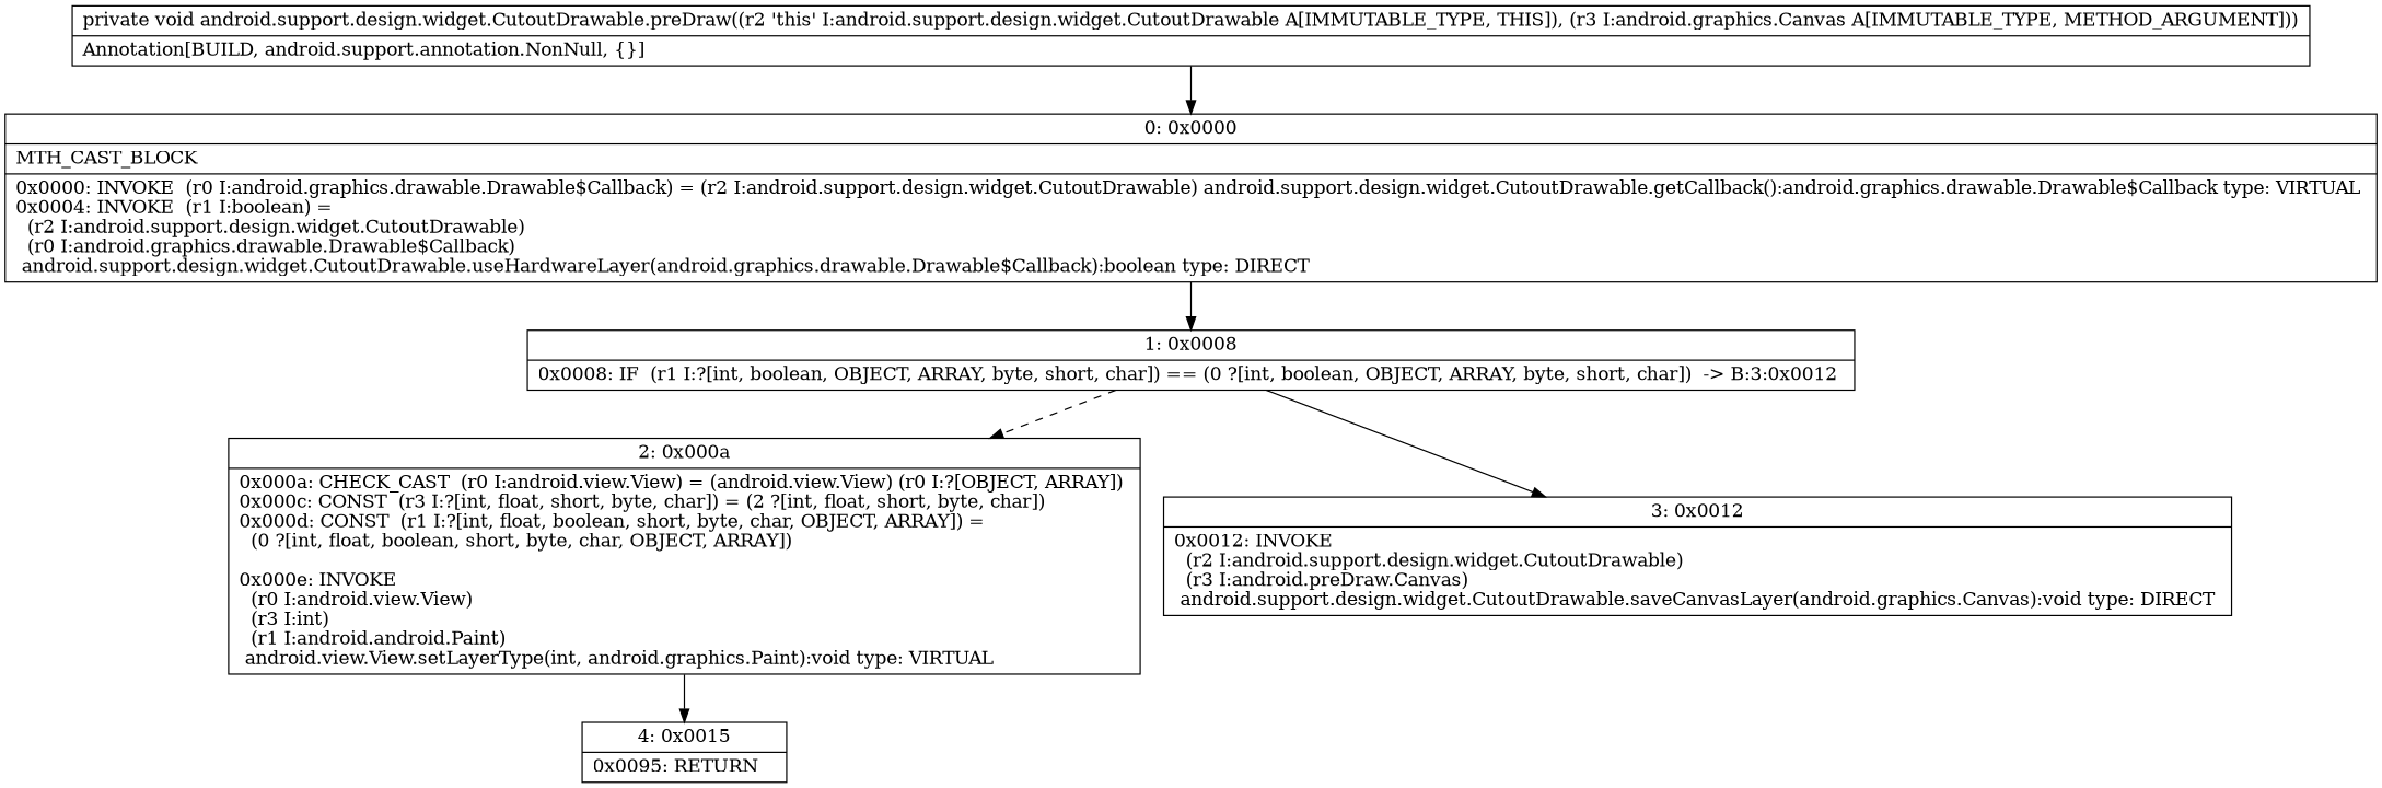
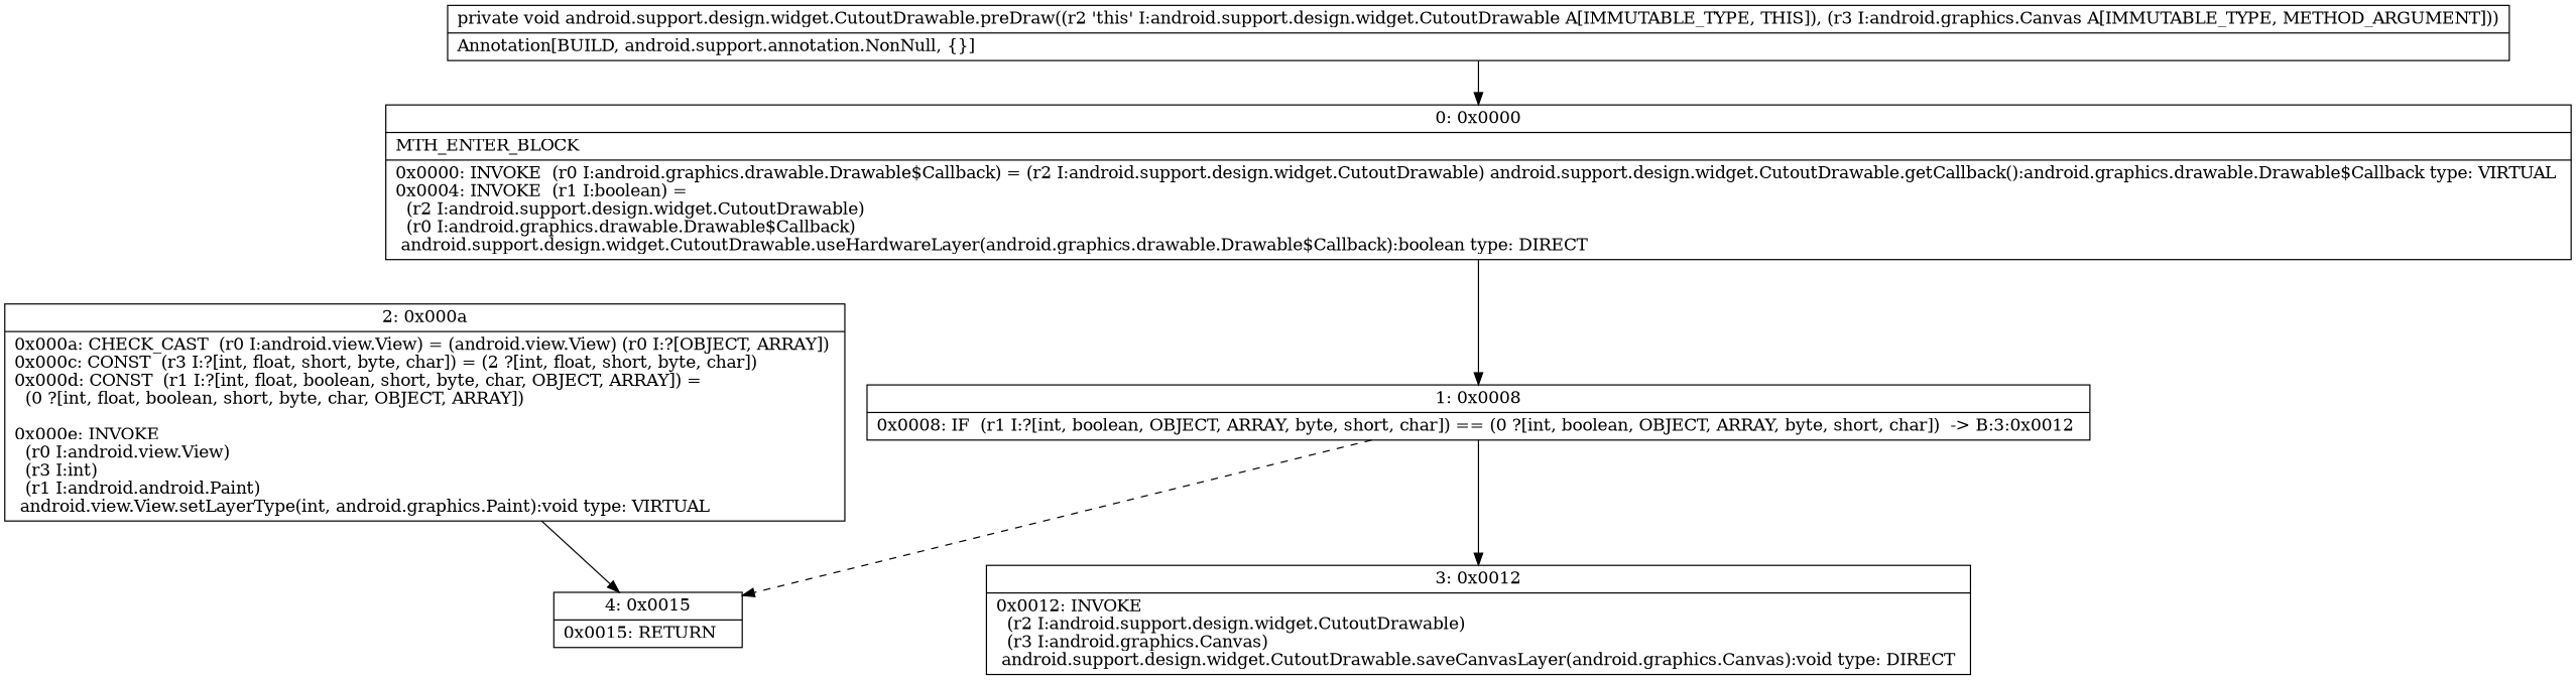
  digraph {
    node [shape=record]
-   n1 [label="{0\:\ 0x0000|MTH_CAST_BLOCK\l|0x0000: INVOKE  (r0 I:android.graphics.drawable.Drawable$Callback) = (r2 I:android.support.design.widget.CutoutDrawable) android.support.design.widget.CutoutDrawable.getCallback():android.graphics.drawable.Drawable$Callback type: VIRTUAL \l0x0004: INVOKE  (r1 I:boolean) = \l  (r2 I:android.support.design.widget.CutoutDrawable)\l  (r0 I:android.graphics.drawable.Drawable$Callback)\l android.support.design.widget.CutoutDrawable.useHardwareLayer(android.graphics.drawable.Drawable$Callback):boolean type: DIRECT \l}"]
+   n1 [label="{0\:\ 0x0000|MTH_ENTER_BLOCK\l|0x0000: INVOKE  (r0 I:android.graphics.drawable.Drawable$Callback) = (r2 I:android.support.design.widget.CutoutDrawable) android.support.design.widget.CutoutDrawable.getCallback():android.graphics.drawable.Drawable$Callback type: VIRTUAL \l0x0004: INVOKE  (r1 I:boolean) = \l  (r2 I:android.support.design.widget.CutoutDrawable)\l  (r0 I:android.graphics.drawable.Drawable$Callback)\l android.support.design.widget.CutoutDrawable.useHardwareLayer(android.graphics.drawable.Drawable$Callback):boolean type: DIRECT \l}"]
    n2 [label="{1\:\ 0x0008|0x0008: IF  (r1 I:?[int, boolean, OBJECT, ARRAY, byte, short, char]) == (0 ?[int, boolean, OBJECT, ARRAY, byte, short, char])  \-\> B:3:0x0012 \l}"]
    n3 [label="{2\:\ 0x000a|0x000a: CHECK_CAST  (r0 I:android.view.View) = (android.view.View) (r0 I:?[OBJECT, ARRAY]) \l0x000c: CONST  (r3 I:?[int, float, short, byte, char]) = (2 ?[int, float, short, byte, char]) \l0x000d: CONST  (r1 I:?[int, float, boolean, short, byte, char, OBJECT, ARRAY]) = \l  (0 ?[int, float, boolean, short, byte, char, OBJECT, ARRAY])\l \l0x000e: INVOKE  \l  (r0 I:android.view.View)\l  (r3 I:int)\l  (r1 I:android.android.Paint)\l android.view.View.setLayerType(int, android.graphics.Paint):void type: VIRTUAL \l}"]
-   n4 [label="{3\:\ 0x0012|0x0012: INVOKE  \l  (r2 I:android.support.design.widget.CutoutDrawable)\l  (r3 I:android.preDraw.Canvas)\l android.support.design.widget.CutoutDrawable.saveCanvasLayer(android.graphics.Canvas):void type: DIRECT \l}"]
-   n5 [label="{4\:\ 0x0015|0x0095: RETURN   \l}"]
+   n4 [label="{3\:\ 0x0012|0x0012: INVOKE  \l  (r2 I:android.support.design.widget.CutoutDrawable)\l  (r3 I:android.graphics.Canvas)\l android.support.design.widget.CutoutDrawable.saveCanvasLayer(android.graphics.Canvas):void type: DIRECT \l}"]
+   n5 [label="{4\:\ 0x0015|0x0015: RETURN   \l}"]
    n6 [label="{private void android.support.design.widget.CutoutDrawable.preDraw((r2 'this' I:android.support.design.widget.CutoutDrawable A[IMMUTABLE_TYPE, THIS]), (r3 I:android.graphics.Canvas A[IMMUTABLE_TYPE, METHOD_ARGUMENT]))  | Annotation[BUILD, android.support.annotation.NonNull, \{\}]\l}"]
    n1 -> n2
-   n2 -> n3 [style=dashed]
+   n2 -> n5 [style=dashed]
    n2 -> n4
    n3 -> n5
    n6 -> n1
  }
